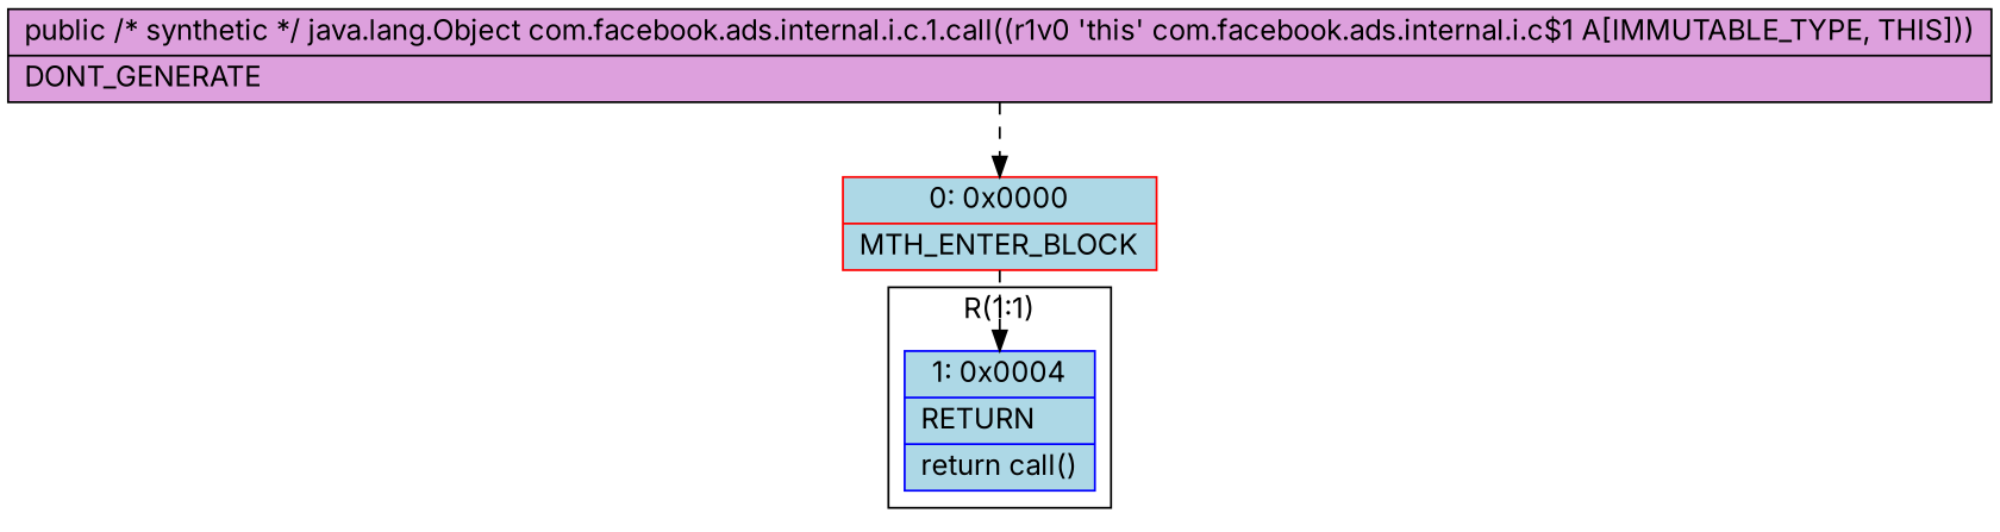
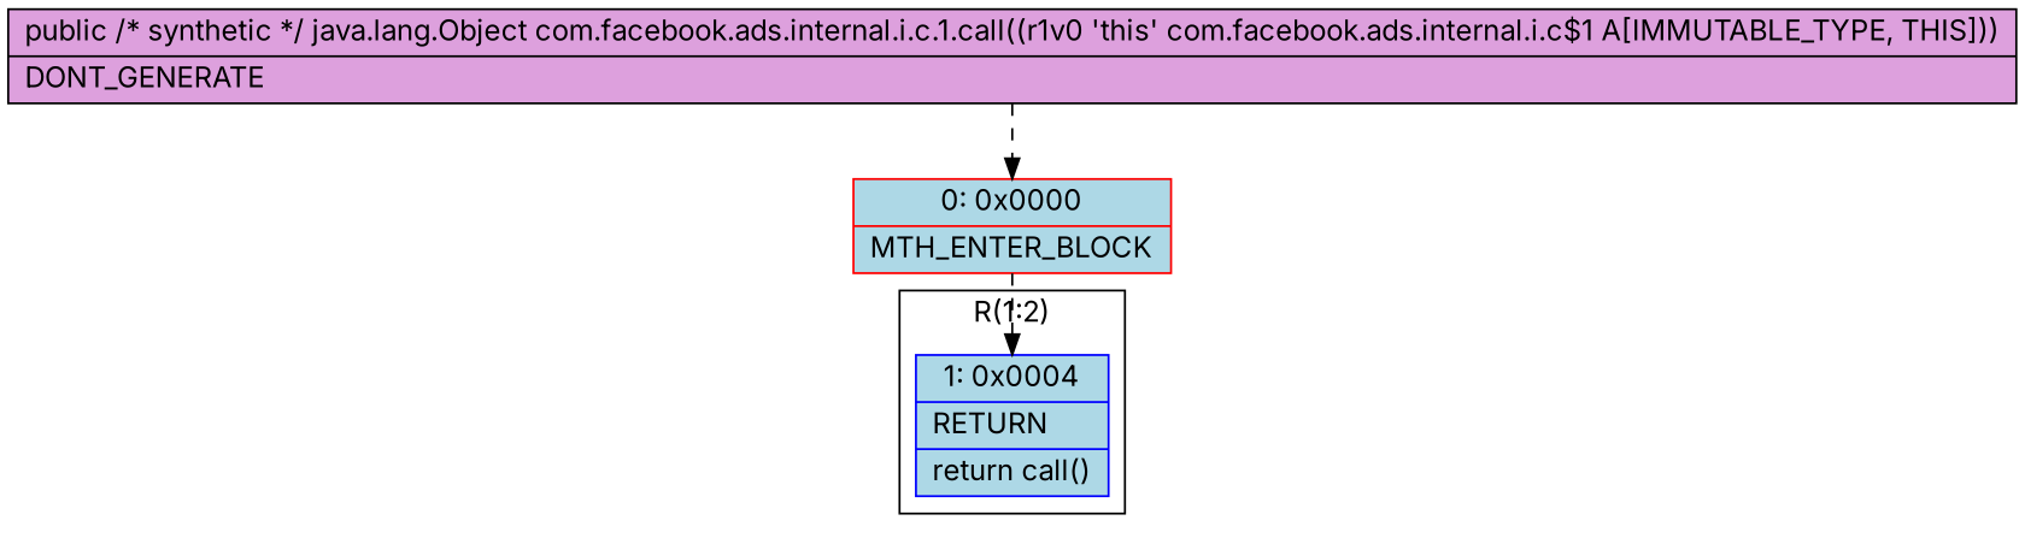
  digraph {
    fontname=Inter
    node [shape=record style=filled fillcolor=lightblue fontname=Inter]
    edge [style=dashed fontname=Inter]
    n1 [color=blue label="{1\:\ 0x0004|RETURN\l|return call()\l}"]
    n2 [color=red label="{0\:\ 0x0000|MTH_ENTER_BLOCK\l}"]
    n3 [label="{public \/* synthetic *\/ java.lang.Object com.facebook.ads.internal.i.c.1.call((r1v0 'this' com.facebook.ads.internal.i.c$1 A[IMMUTABLE_TYPE, THIS]))  | DONT_GENERATE\l}" fillcolor=plum]
    subgraph cluster_1 {
-     label="R(1:1)"
+     label="R(1:2)"
      n1
    }
    n2 -> n1
    n3 -> n2
  }
